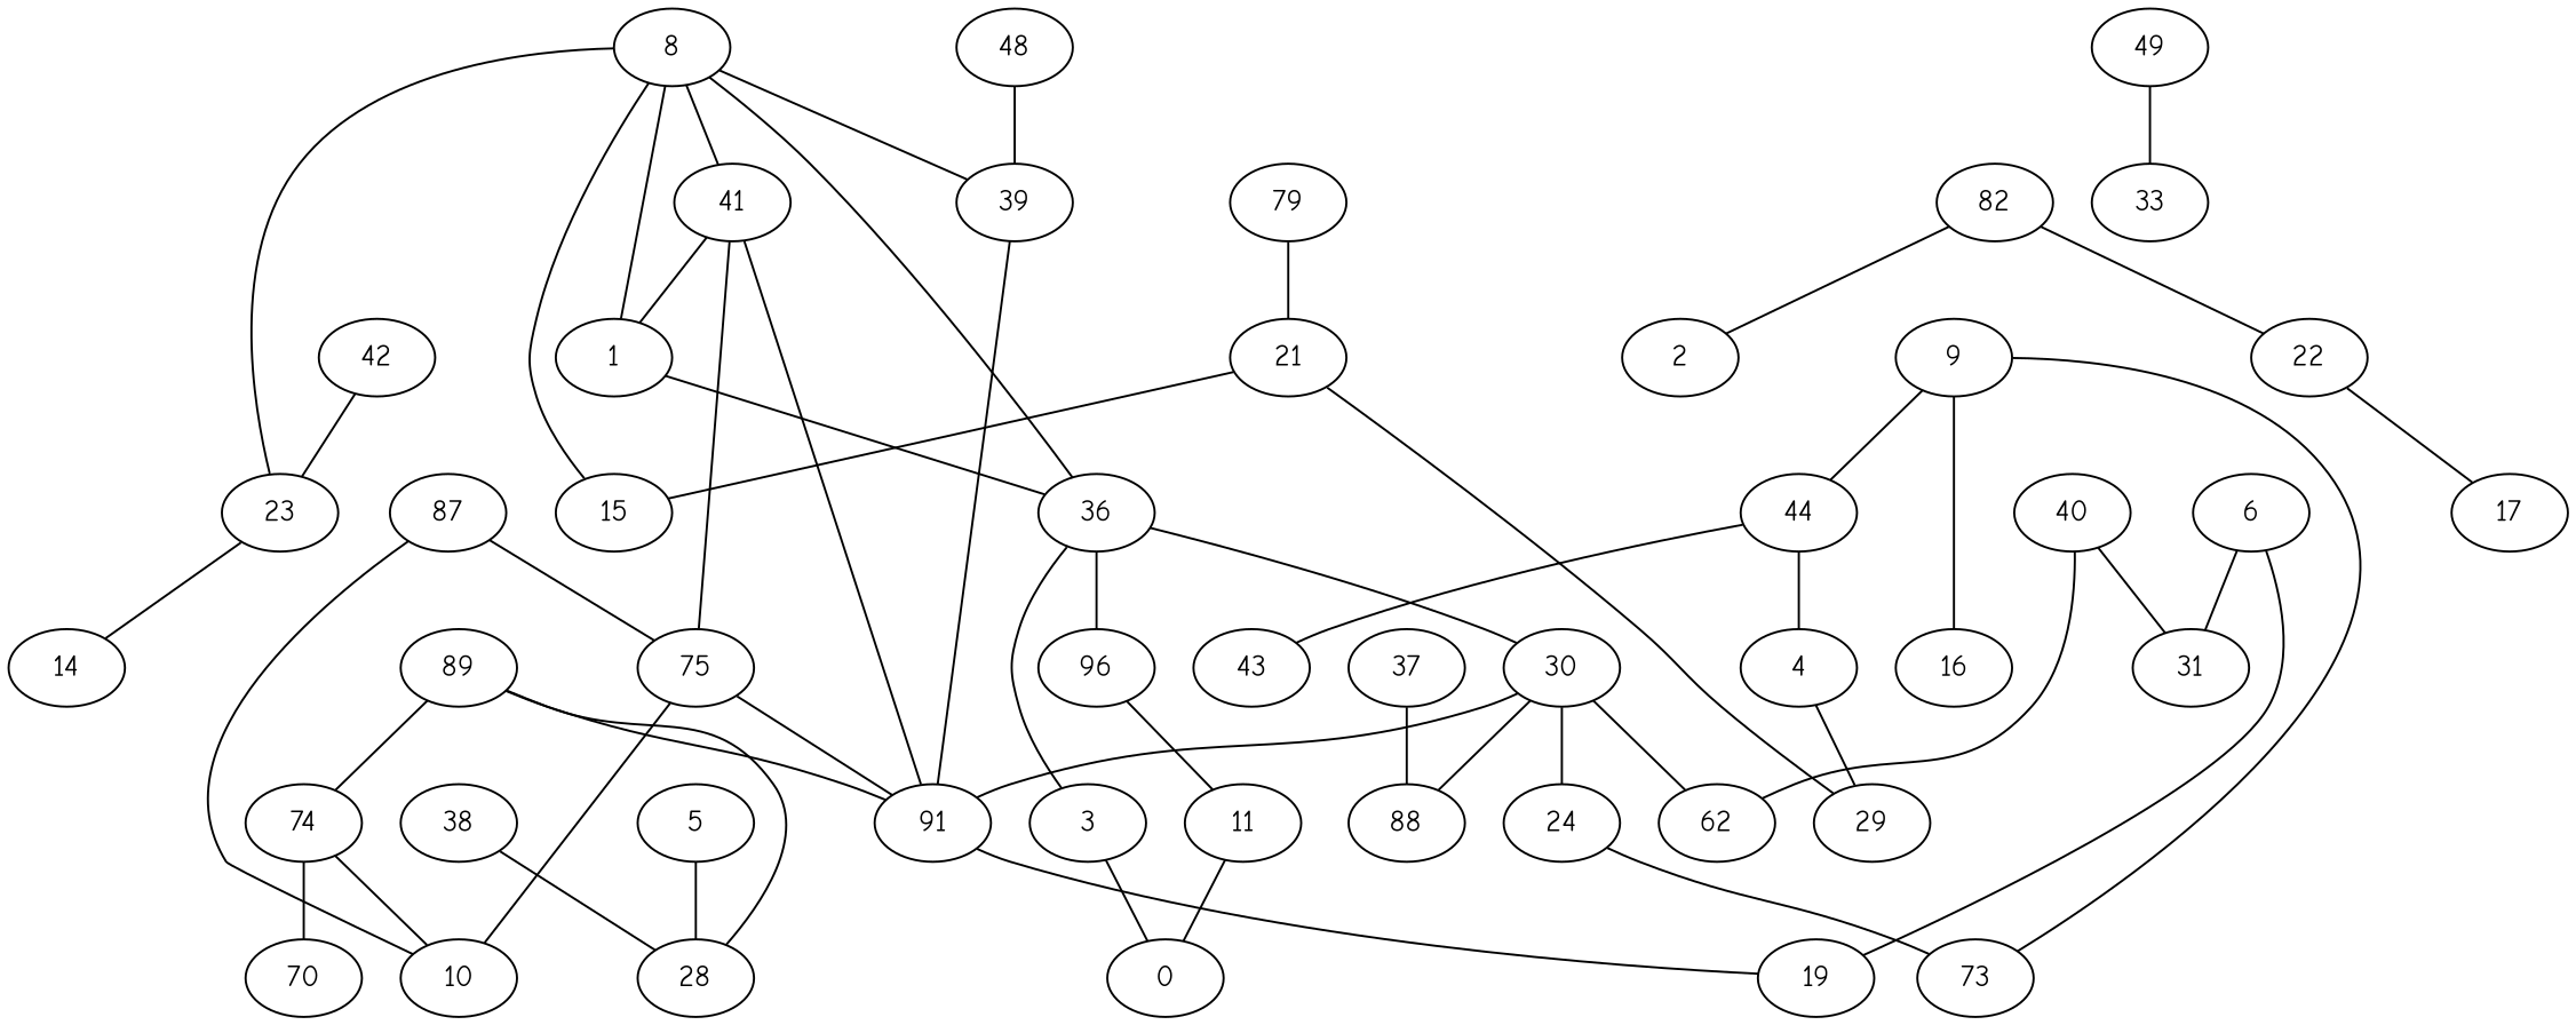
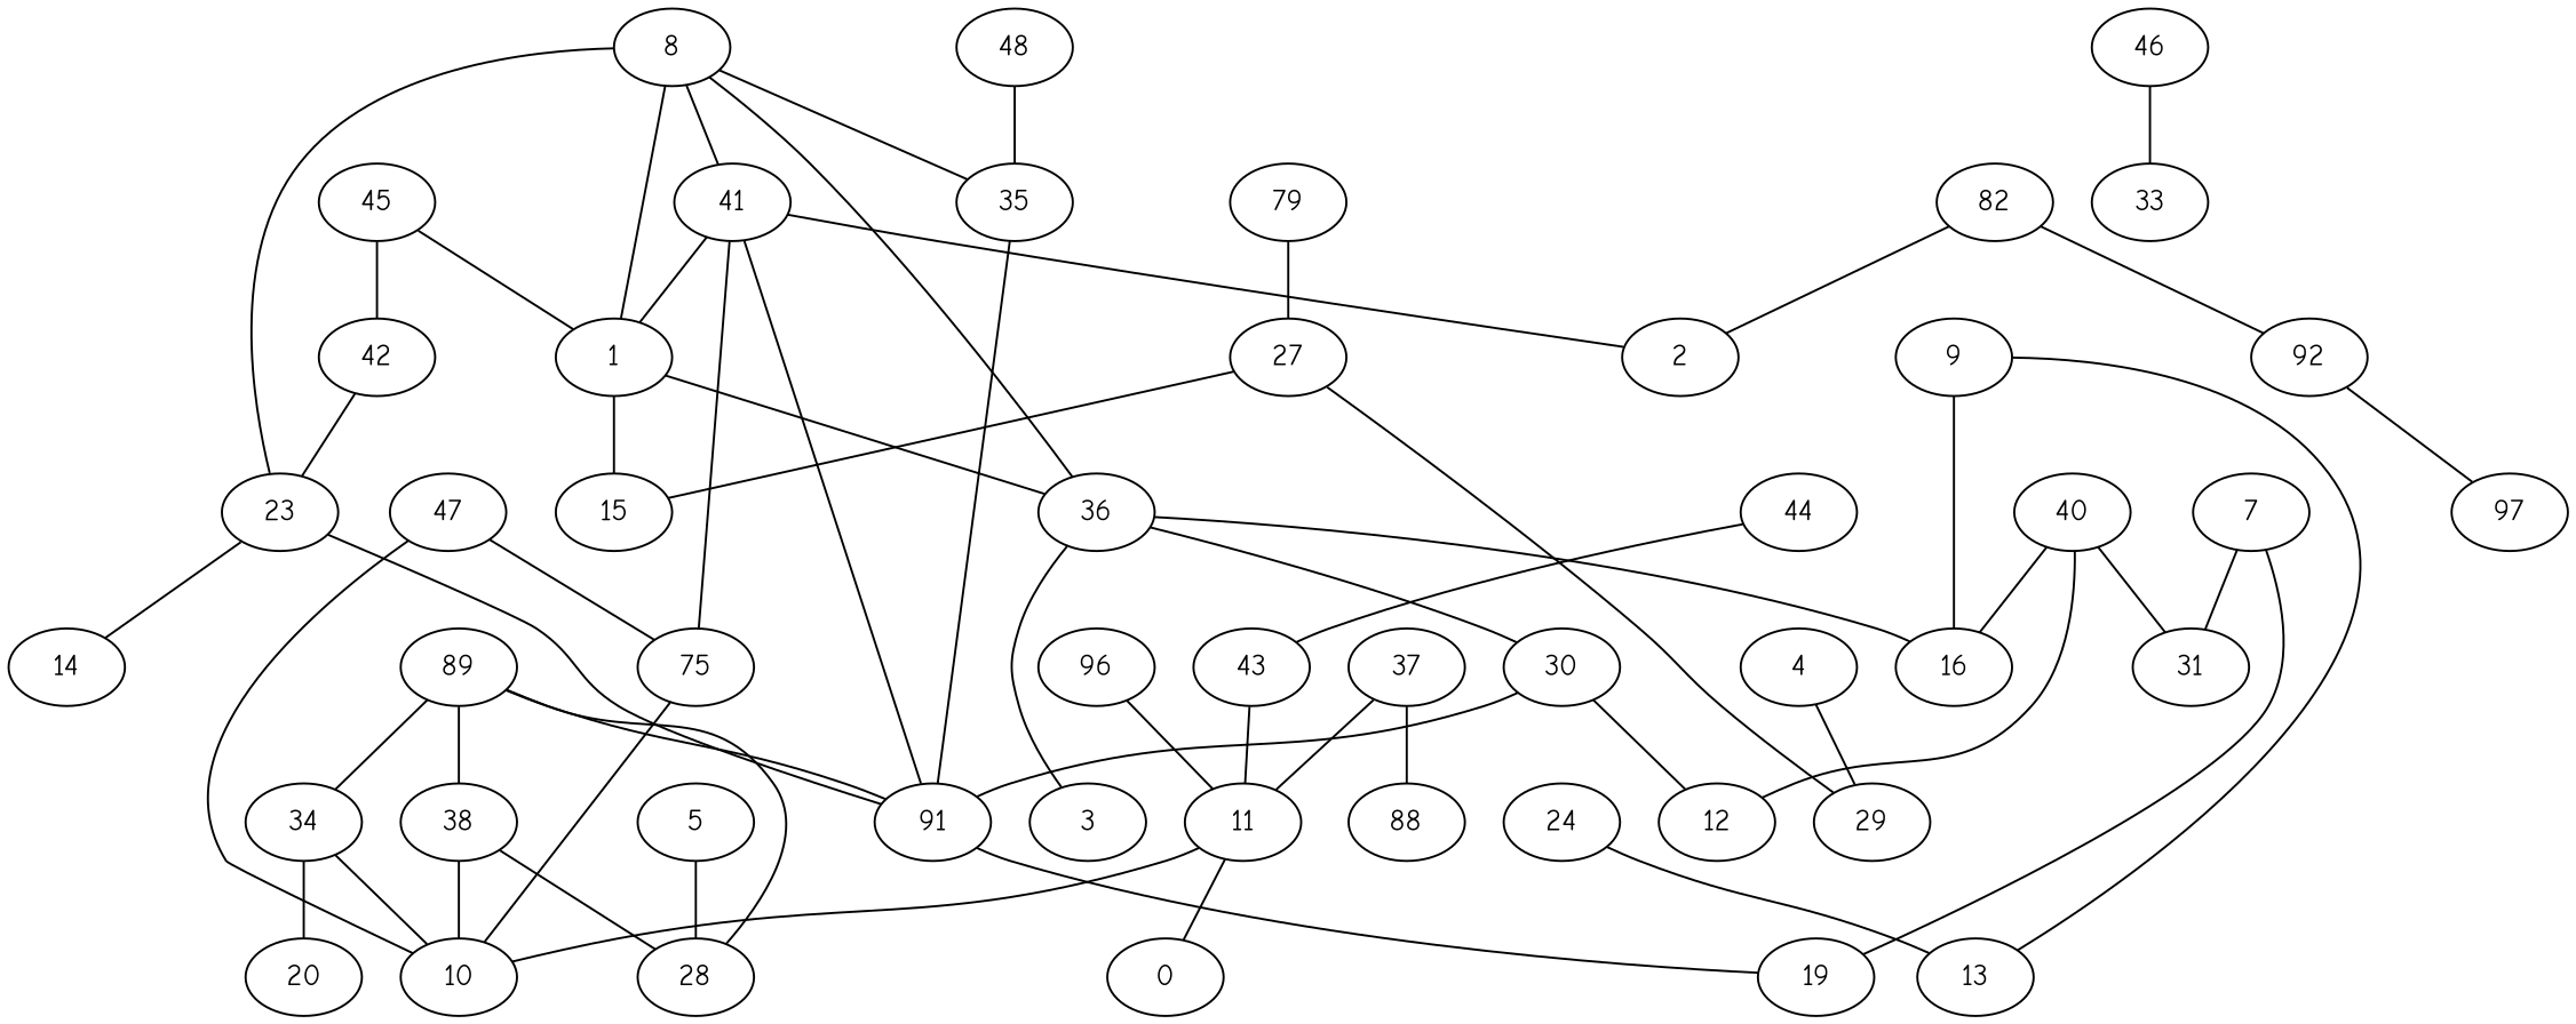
  digraph {
    fontname="Comic Neue"
    node [fontname="Comic Neue"]
    edge [color=black dir=none fontname="Comic Neue"]
-   20 [label=70]
+   20
    0
    48
-   35 [label=39]
+   35
    n5 [label=91]
    9
    16
-   13 [label=73]
+   13
    44
-   22
-   17
-   27 [label=21]
+   22 [label=92]
+   17 [label=97]
+   27
    15
    19
-   12 [label=62]
+   12
    40
    31
-   47 [label=87]
+   47
    n19 [label=75]
    10
    n21 [label=96]
    11
    n23 [label=82]
    2
    36
    3
    30
    24
    n29 [label=88]
    41
    1
    n32 [label=79]
    42
    23
    14
    43
    4
    29
    n39 [label=89]
-   34 [label=74]
+   34
    38
    28
    8
    37
-   46 [label=49]
+   46
    33
-   6
+   6 [label=7]
+   45
    5
    subgraph sub_1 {
      20
      0
      48
      35
      n5
      9
      16
      13
      44
      22
      17
      27
      15
      19
      12
      40
      31
      47
      n19
      10
      n21
      11
      n23
      2
      36
      3
      30
      24
      n29
      41
      1
      n32
      42
      23
      14
      43
      4
      29
      n39
      34
      38
      28
      8
      37
      46
      33
      6
+     45
      5
    }
    48 -> 35
    35 -> n5
    n5 -> 19
    9 -> 16
    9 -> 13
-   9 -> 44
    44 -> 43
-   44 -> 4
    22 -> 17
    27 -> 15
    27 -> 29
+   40 -> 16
    40 -> 12
    40 -> 31
    47 -> n19
    47 -> 10
    n19 -> 10
    n21 -> 11
    11 -> 0
+   11 -> 10
    n23 -> 22
    n23 -> 2
-   36 -> n21
+   36 -> 16
    36 -> 3
    36 -> 30
-   3 -> 0
    30 -> n5
    30 -> 12
-   30 -> 24
-   30 -> n29
    24 -> 13
    41 -> n5
    41 -> n19
+   41 -> 2
    41 -> 1
    1 -> 36
    n32 -> 27
    42 -> 23
-   n19 -> n5
+   23 -> n5
    23 -> 14
+   43 -> 11
    4 -> 29
    n39 -> n5
    n39 -> 34
+   n39 -> 38
    n39 -> 28
    34 -> 20
    34 -> 10
+   38 -> 10
    38 -> 28
    8 -> 35
-   8 -> 15
+   1 -> 15
    8 -> 36
    8 -> 41
    8 -> 1
    8 -> 23
+   37 -> 11
    37 -> n29
    46 -> 33
    6 -> 19
    6 -> 31
+   45 -> 1
+   45 -> 42
    5 -> 28
  }
